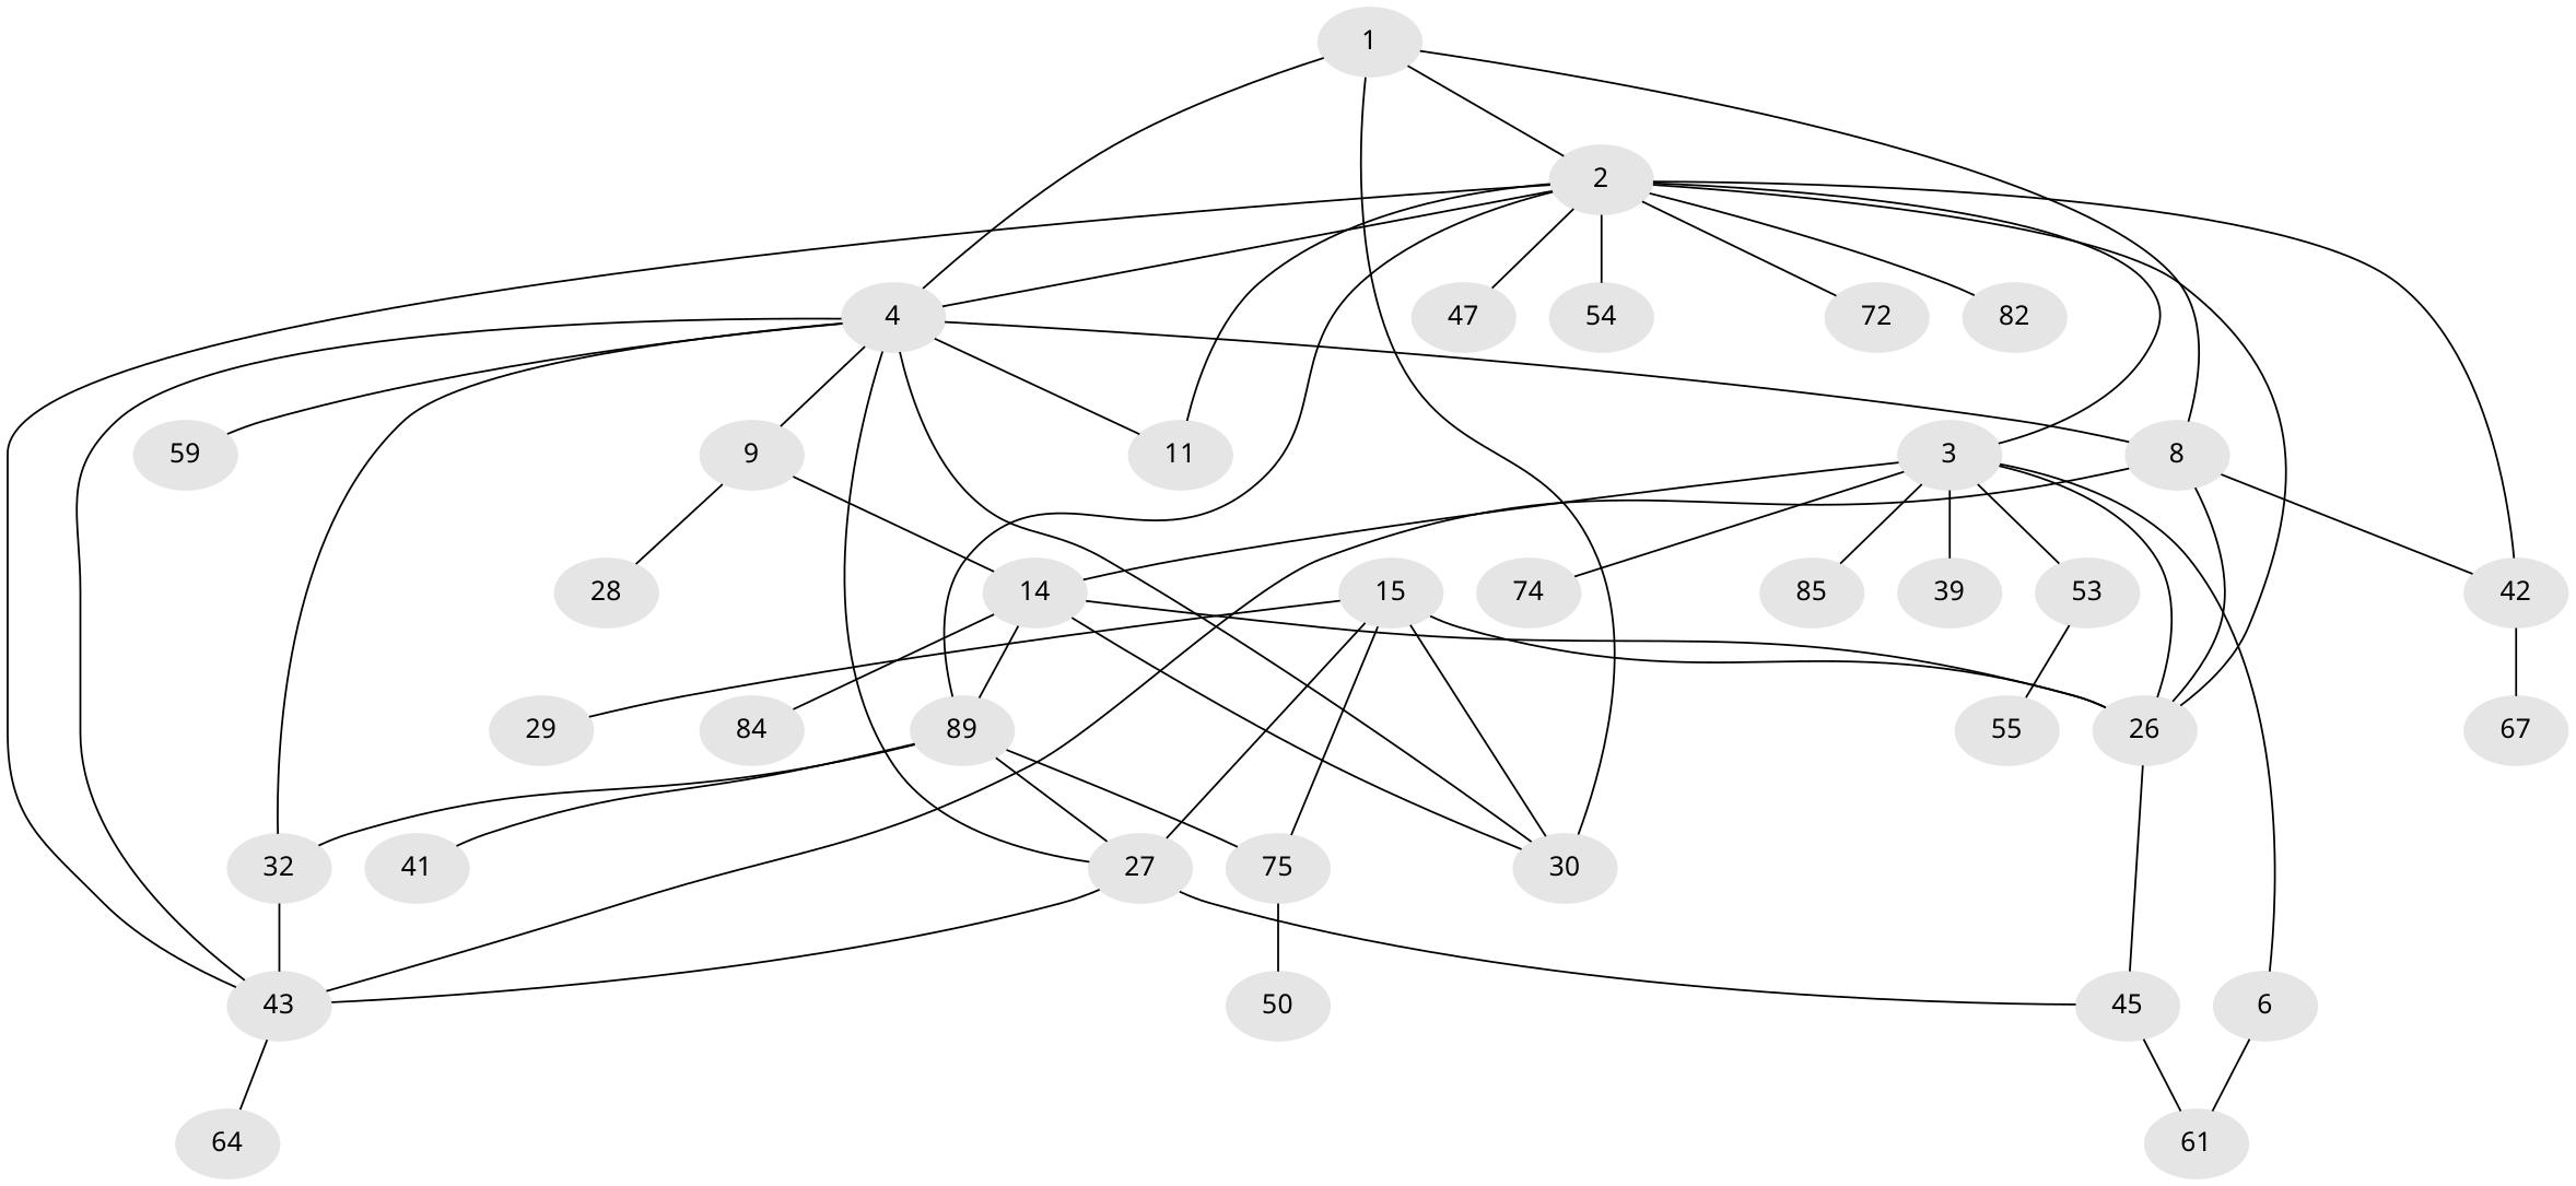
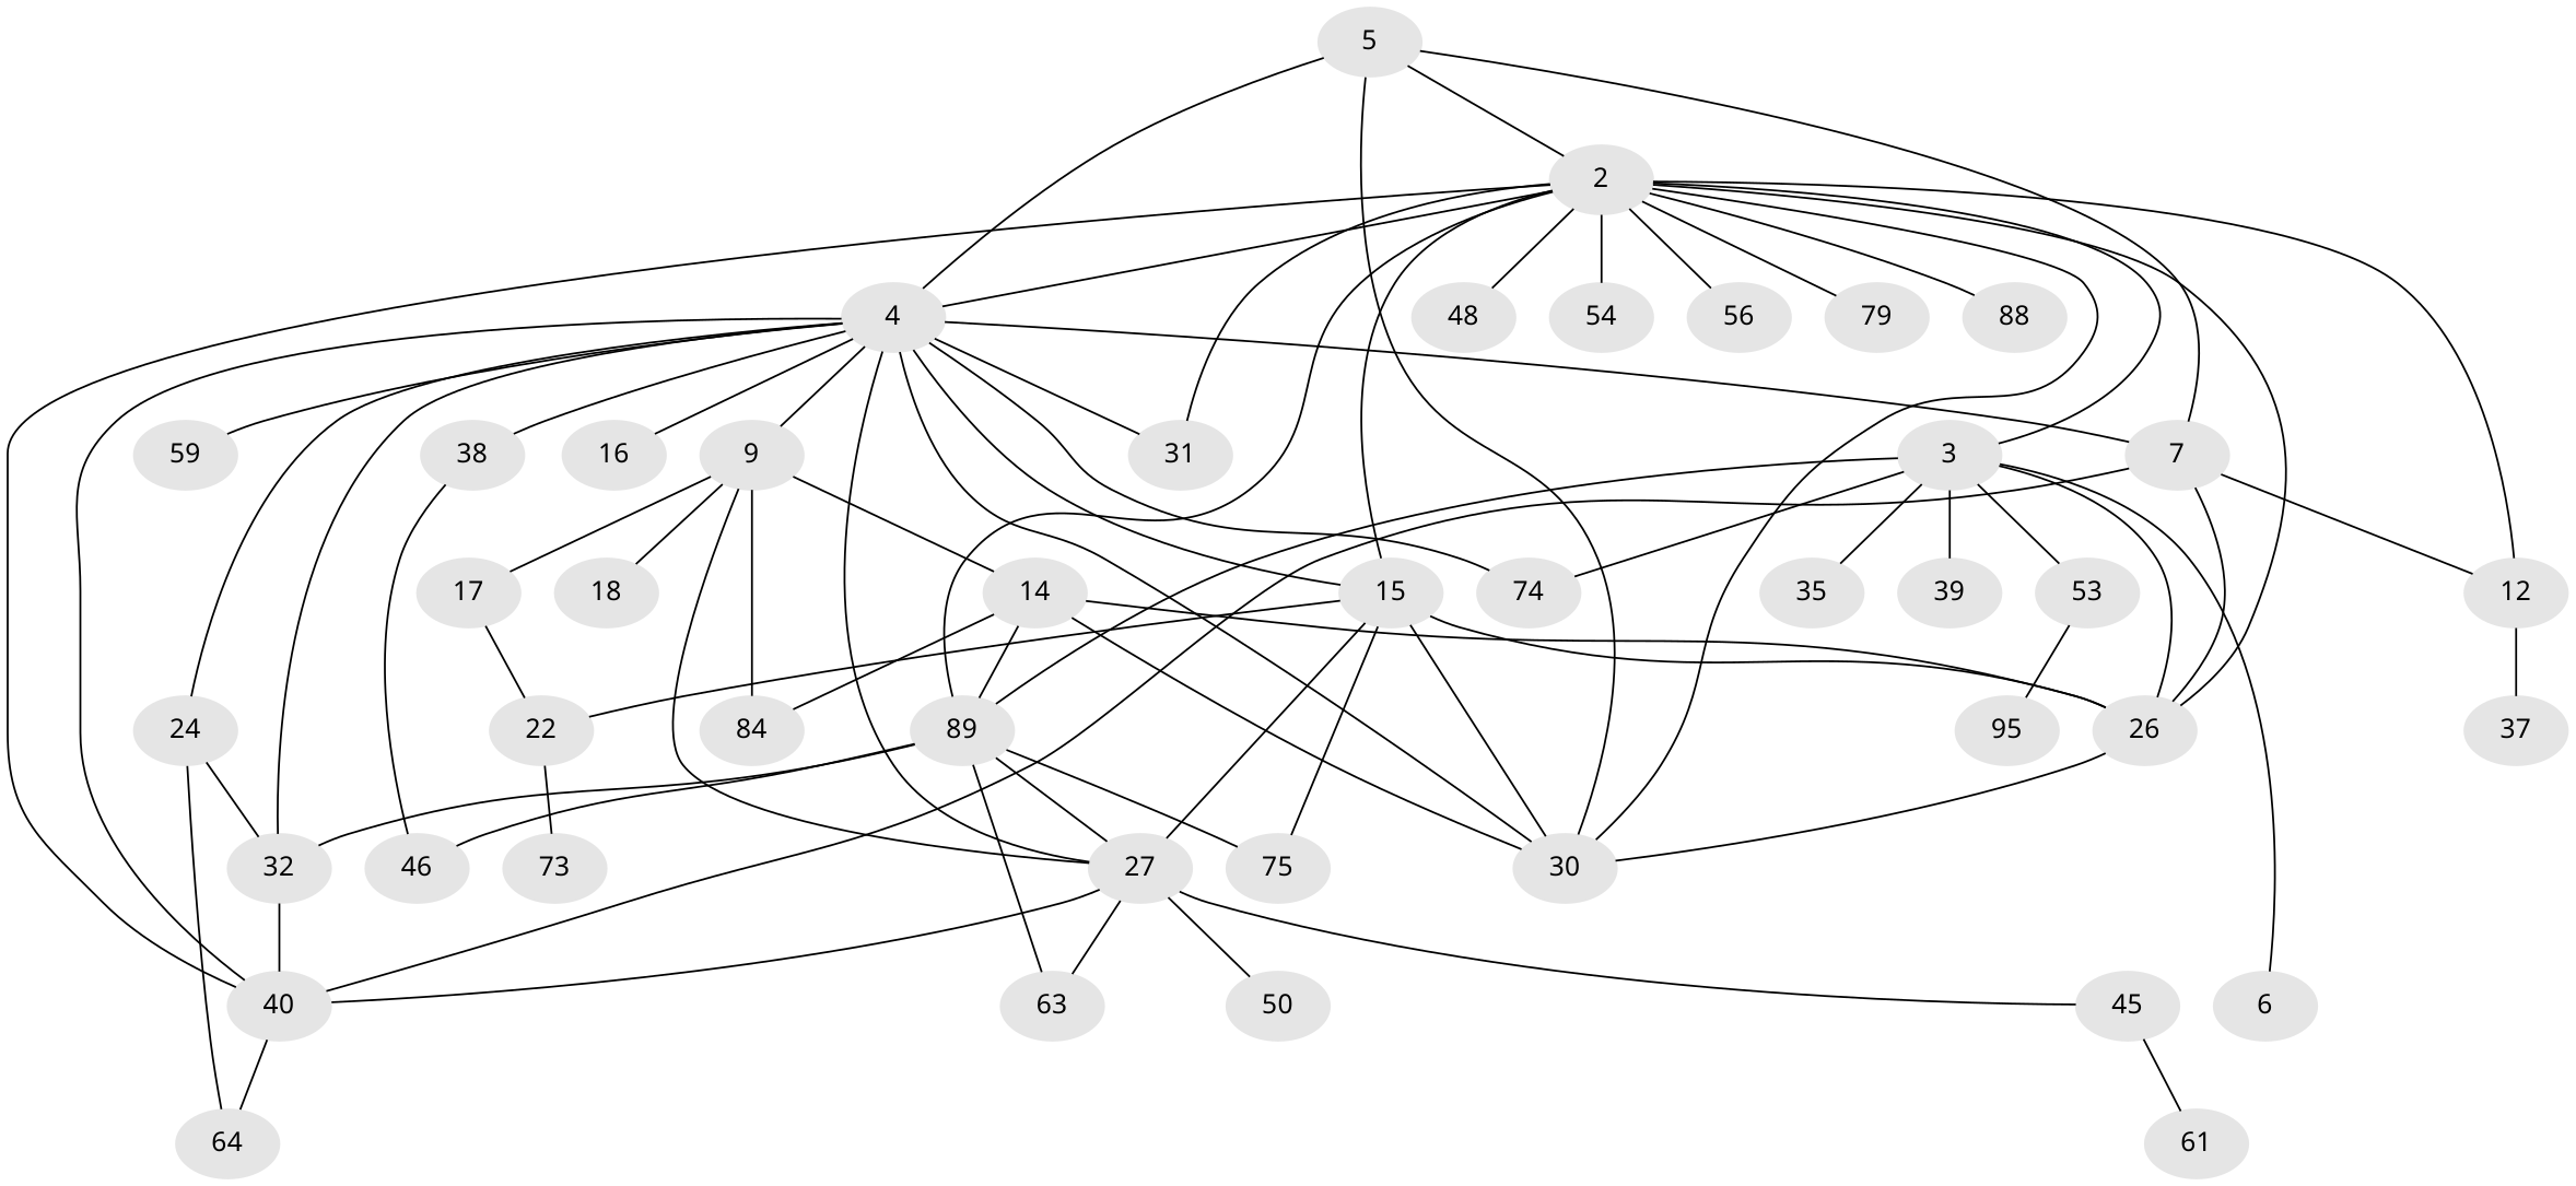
  graph {
    fontname="Noto Sans"
    node [color=gray90 fontname="Noto Sans" style=filled]
    edge [fontname="Noto Sans"]
-   1 [super="+80"]
+   1 [super="+80" label=5]
    2 [super="+13+22"]
    4 [super="+5+11"]
-   8 [super="+20"]
+   8 [super="+20" label=7]
    30 [super="+69+65+89"]
    3 [super="+32"]
-   12 [super="+33" label=42]
+   12 [super="+33"]
    15 [super="+44+62"]
    n9 [label=89 super="+71+21"]
    26 [super="+36"]
-   31 [label=11]
-   40 [super="+66+43" label=43]
-   48 [label=47]
+   31
+   40 [super="+66+43"]
+   48
    54
-   72
-   82
+   56
+   72 [label=79]
+   82 [label=88]
    74
    9 [super="+10"]
+   16
+   24
    27 [super="+49+68"]
    n23 [label=32 super="+57+58"]
+   38
    59 [super="+87"]
    6
    14 [super="+60"]
-   35 [label=85]
+   35
    39
    53
-   67
-   29
+   67 [label=37]
+   29 [label=22]
    75
-   46 [label=41]
+   46
+   63
    64
    61
    n38 [label=84]
-   55
-   28
+   55 [label=95]
+   17
+   28 [label=18]
    45
    50
+   73
    1 -- 2
    1 -- 4
    1 -- 8
    1 -- 30
    2 -- 4
+   2 -- 30 [weight=2]
    2 -- 3
    2 -- 12
+   2 -- 15
    2 -- n9
    2 -- 26
    2 -- 31
    2 -- 40 [weight=2]
    2 -- 48
    2 -- 54
+   2 -- 56
    2 -- 72
    2 -- 82
    4 -- 8 [weight=2]
    4 -- 30 [weight=2]
+   4 -- 15 [weight=2]
    4 -- 31
    4 -- 40
+   4 -- 74
    4 -- 9
+   4 -- 16
+   4 -- 24
    4 -- 27 [weight=2]
    4 -- n23
+   4 -- 38
    4 -- 59 [weight=2]
    8 -- 12
    8 -- 26
    8 -- 40
    3 -- 26
    3 -- 74
    3 -- 6
-   3 -- 14
+   3 -- n9
    3 -- 35
    3 -- 39
    3 -- 53
    12 -- 67
    15 -- 30
    15 -- 26
    15 -- 27
    15 -- 29
    15 -- 75
    n9 -- 27
    n9 -- n23
    n9 -- 75
    n9 -- 46
-   26 -- 45
+   n9 -- 63
+   26 -- 30
    40 -- 64
+   9 -- 27
    9 -- 14
+   9 -- n38
+   9 -- 17
    9 -- 28
+   24 -- n23
+   24 -- 64
    27 -- 40
+   27 -- 63
    27 -- 45
-   75 -- 50
+   27 -- 50
    n23 -- 40
-   6 -- 61
+   38 -- 46
    14 -- 30
    14 -- n9 [weight=2]
    14 -- 26
    14 -- n38
    53 -- 55
+   29 -- 73
+   17 -- 29
    45 -- 61
  }
